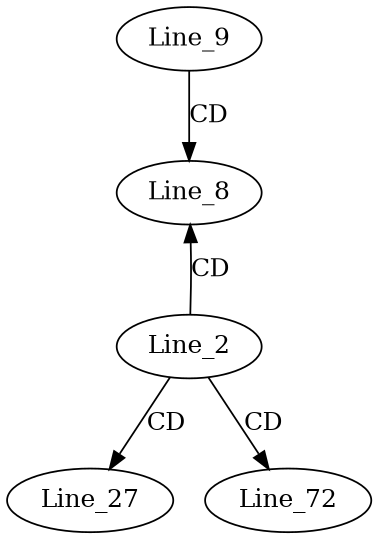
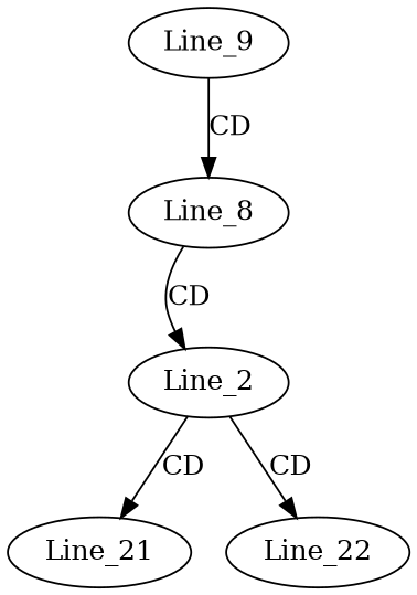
  digraph {
    n1 [label=Line_9]
    n2 [label=Line_8]
    Line_2
-   Line_21 [label=Line_27]
-   Line_22 [label=Line_72]
+   Line_21
+   Line_22
    n1 -> n2 [label=CD]
-   Line_2 -> n2 [label=CD]
+   n2 -> Line_2 [label=CD]
    Line_2 -> Line_21 [label=CD]
    Line_2 -> Line_22 [label=CD]
  }
